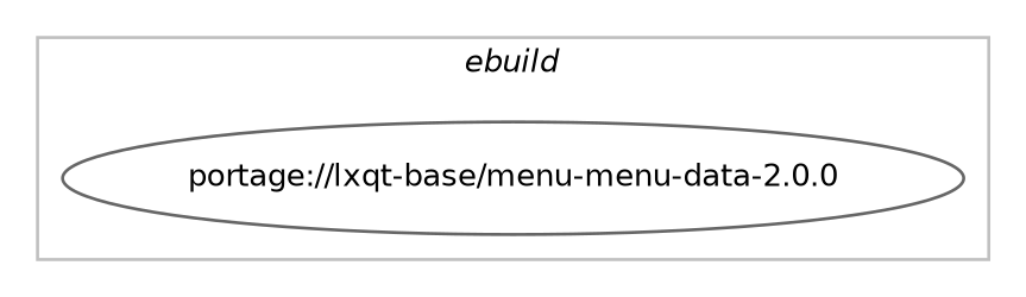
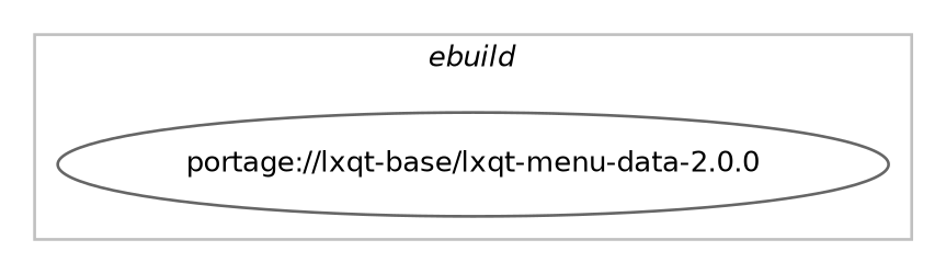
  digraph {
    compound=true
    concentrate=true
    fontname=Helvetica
    fontsize=10
    newrank=true
    rankdir=TB
    ranksep=1.5
-   n1 [color=gray40 fontname=Helvetica fontsize=10 label="portage://lxqt-base/menu-menu-data-2.0.0" width=4 style=filled fillcolor=white]
+   n1 [color=gray40 fontname=Helvetica fontsize=10 label="portage://lxqt-base/lxqt-menu-data-2.0.0" width=4 style=filled fillcolor=white]
    subgraph cluster_1 {
      color=gray
      label=<<i>ebuild</i>>
      n1
    }
    subgraph cluster_2 {
      color=gray
      label=<<i>dependencies</i>>
      subgraph cluster_3 {
        color=gray
        fillcolor="#eeeeee"
        label=<<i>compile</i>>
        style=filled
      }
      subgraph cluster_4 {
        color=gray
        fillcolor="#eeeeee"
        label=<<i>compile and run</i>>
        style=filled
      }
      subgraph cluster_5 {
        color=gray
        fillcolor="#eeeeee"
        label=<<i>run</i>>
        style=filled
      }
    }
    subgraph cluster_6 {
      color=gray
      label=<<i>candidates</i>>
      rank=same
    }
  }
